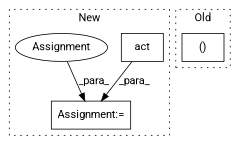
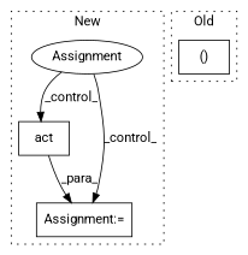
  digraph {
    fontname=Roboto
    node [fontname=Roboto l=1 shape=box]
    edge [fontname=Roboto]
    n1 [a=32 l="4,1" label=act s="4453,4460"]
    n2 [a=7 label="Assignment:=" s=4446]
    n3 [a=42 label=Assignment s=4230 shape=ellipse]
    n4 [a=106 l=25 label="()" s=4273]
    subgraph cluster_1 {
      label=New
      style=dotted
      n1
      n2
      n3
    }
    subgraph cluster_2 {
      label=Old
      style=dotted
      n4
    }
    n1 -> n2 [label=_para_]
-   n3 -> n2 [label=_para_]
+   n3 -> n1 [label=_control_]
+   n3 -> n2 [label=_control_]
  }
